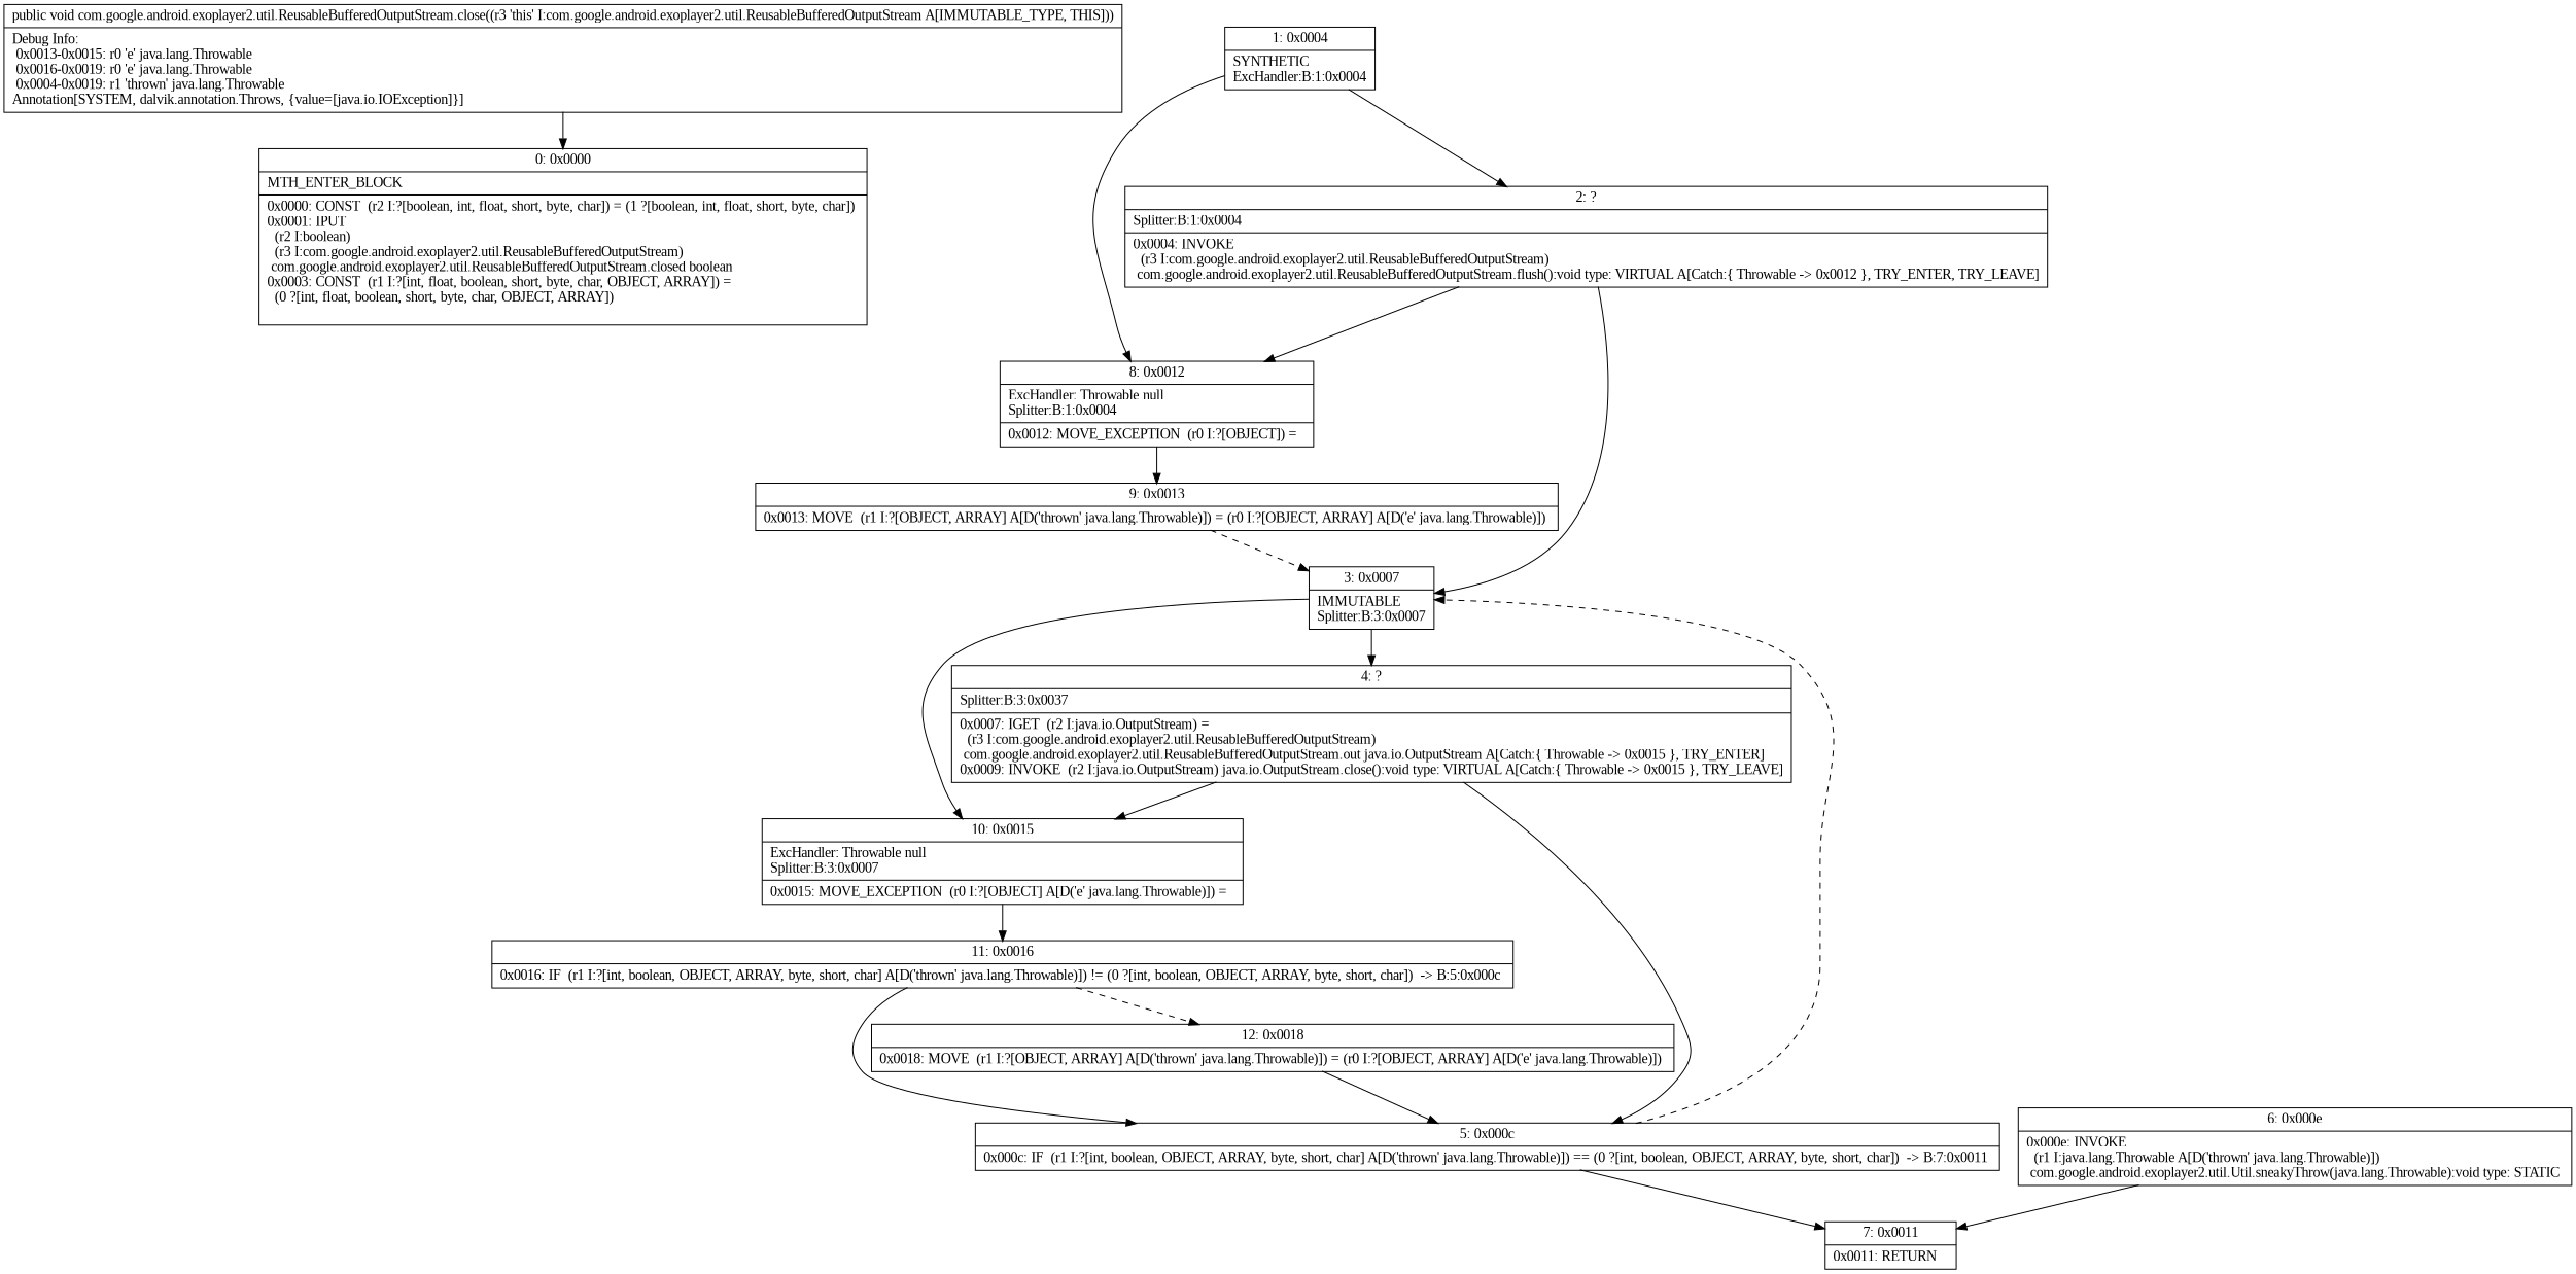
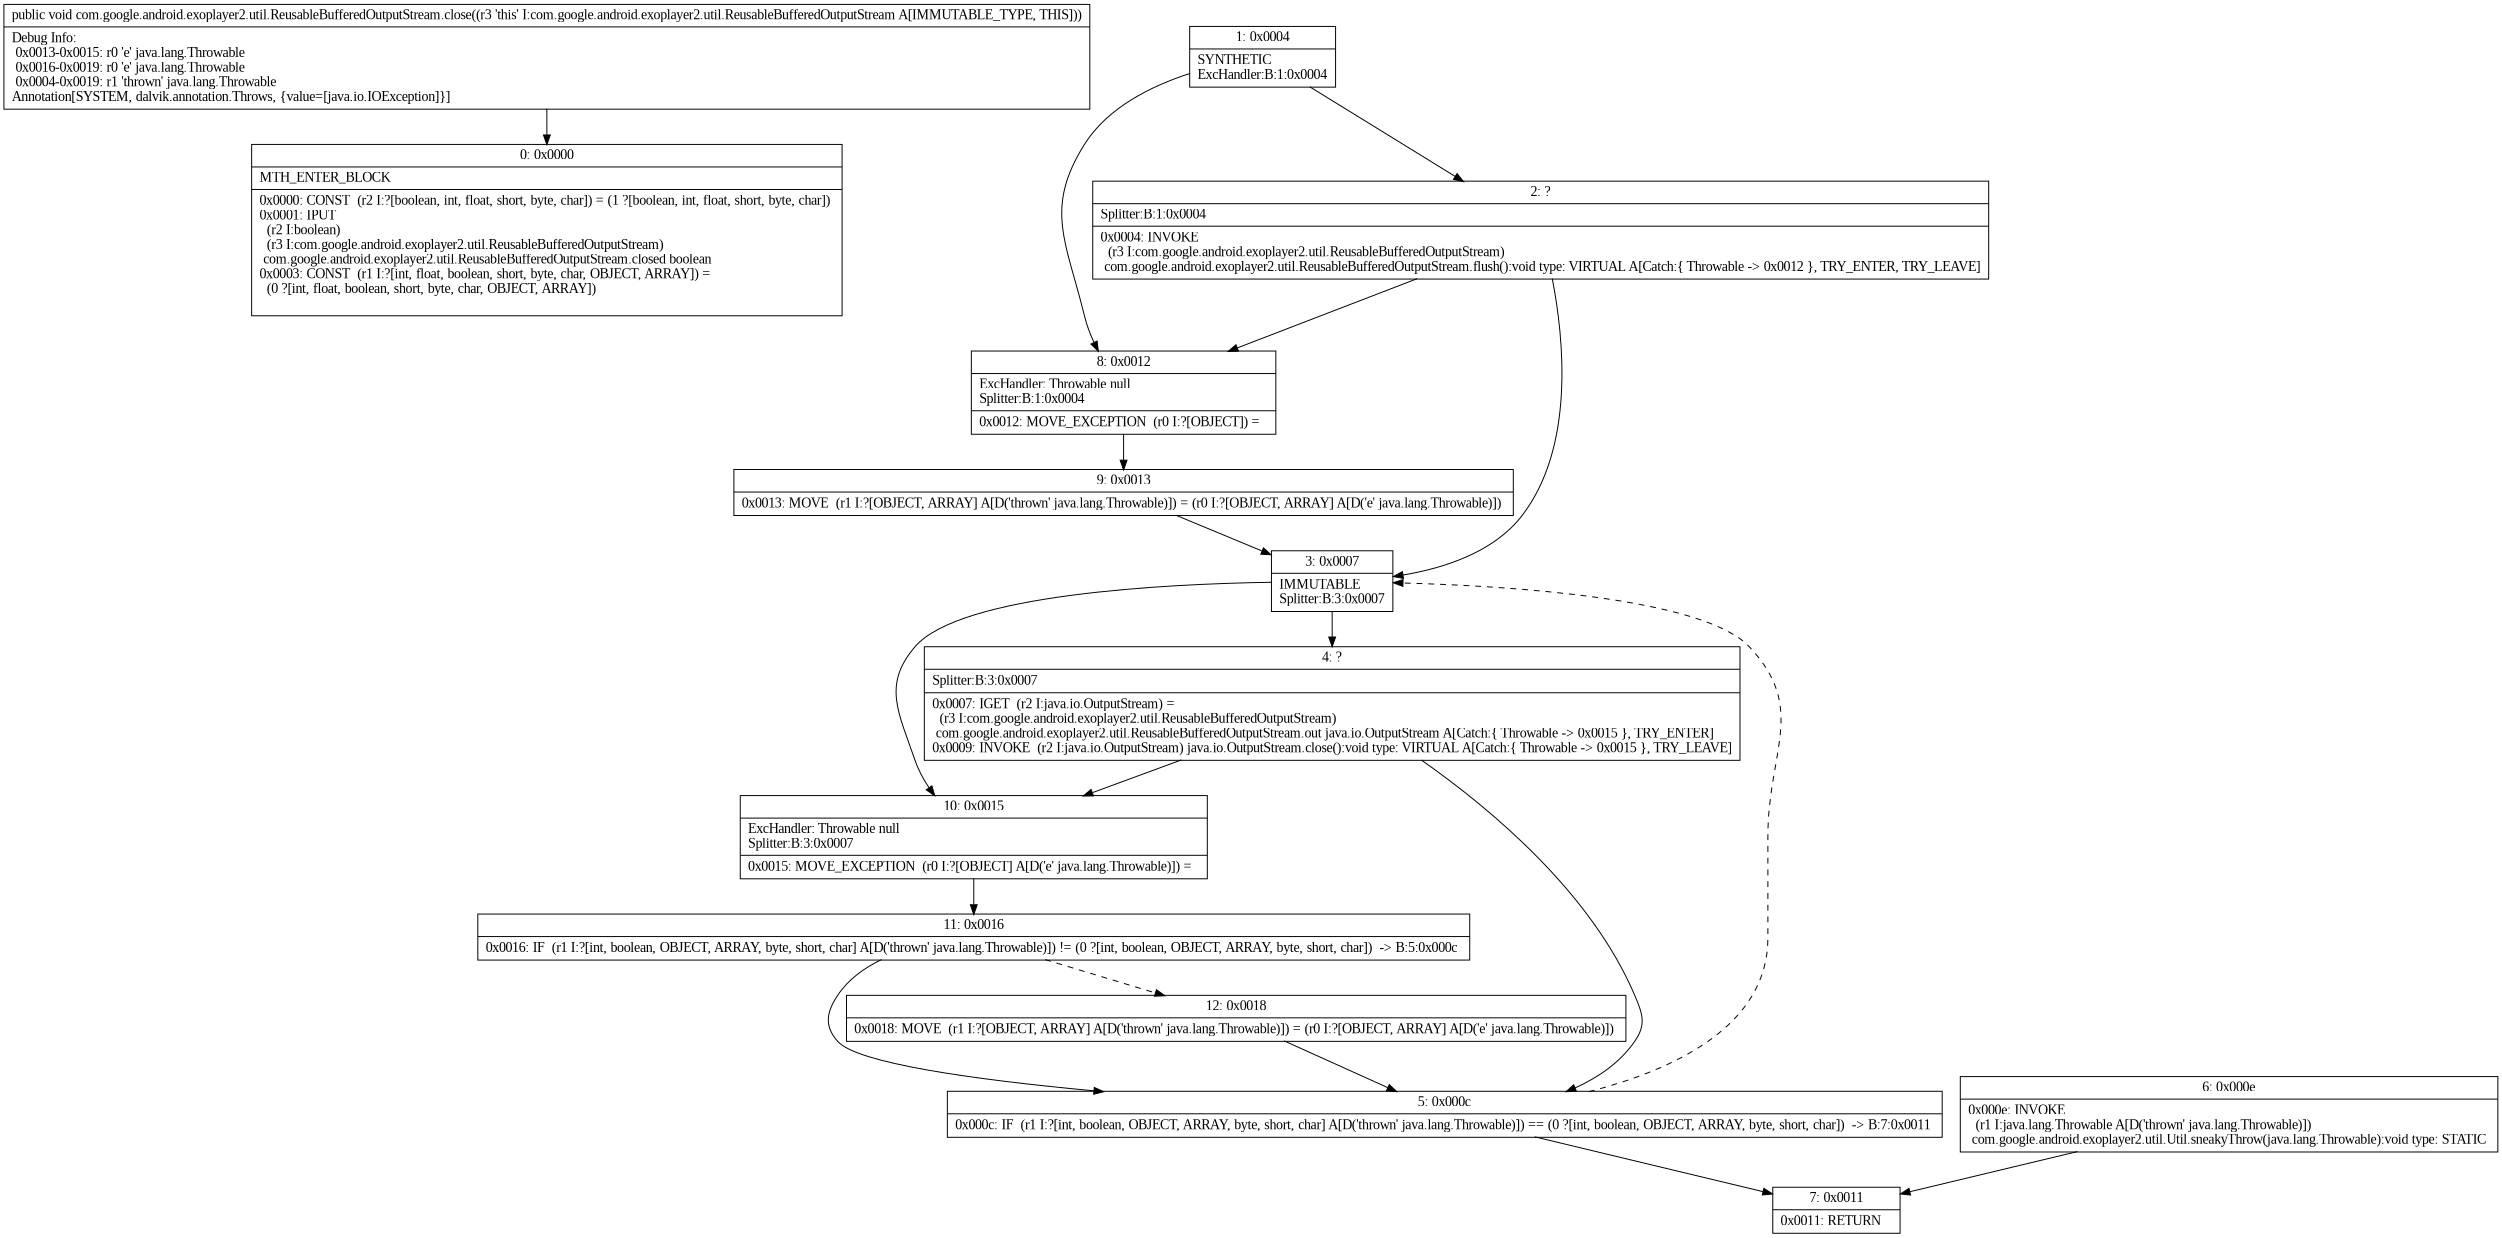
  digraph {
    fontname="Liberation Serif"
    node [fontname="Liberation Serif" shape=record]
    edge [fontname="Liberation Serif"]
    n1 [label="{0\:\ 0x0000|MTH_ENTER_BLOCK\l|0x0000: CONST  (r2 I:?[boolean, int, float, short, byte, char]) = (1 ?[boolean, int, float, short, byte, char]) \l0x0001: IPUT  \l  (r2 I:boolean)\l  (r3 I:com.google.android.exoplayer2.util.ReusableBufferedOutputStream)\l com.google.android.exoplayer2.util.ReusableBufferedOutputStream.closed boolean \l0x0003: CONST  (r1 I:?[int, float, boolean, short, byte, char, OBJECT, ARRAY]) = \l  (0 ?[int, float, boolean, short, byte, char, OBJECT, ARRAY])\l \l}"]
    n2 [label="{1\:\ 0x0004|SYNTHETIC\lExcHandler:B:1:0x0004\l}"]
    n3 [label="{2\:\ ?|Splitter:B:1:0x0004\l|0x0004: INVOKE  \l  (r3 I:com.google.android.exoplayer2.util.ReusableBufferedOutputStream)\l com.google.android.exoplayer2.util.ReusableBufferedOutputStream.flush():void type: VIRTUAL A[Catch:\{ Throwable \-\> 0x0012 \}, TRY_ENTER, TRY_LEAVE]\l}"]
    n4 [label="{8\:\ 0x0012|ExcHandler: Throwable null\lSplitter:B:1:0x0004\l|0x0012: MOVE_EXCEPTION  (r0 I:?[OBJECT]) =  \l}"]
    n5 [label="{3\:\ 0x0007|IMMUTABLE\lSplitter:B:3:0x0007\l}"]
    n6 [label="{9\:\ 0x0013|0x0013: MOVE  (r1 I:?[OBJECT, ARRAY] A[D('thrown' java.lang.Throwable)]) = (r0 I:?[OBJECT, ARRAY] A[D('e' java.lang.Throwable)]) \l}"]
-   n7 [label="{4\:\ ?|Splitter:B:3:0x0037\l|0x0007: IGET  (r2 I:java.io.OutputStream) = \l  (r3 I:com.google.android.exoplayer2.util.ReusableBufferedOutputStream)\l com.google.android.exoplayer2.util.ReusableBufferedOutputStream.out java.io.OutputStream A[Catch:\{ Throwable \-\> 0x0015 \}, TRY_ENTER]\l0x0009: INVOKE  (r2 I:java.io.OutputStream) java.io.OutputStream.close():void type: VIRTUAL A[Catch:\{ Throwable \-\> 0x0015 \}, TRY_LEAVE]\l}"]
+   n7 [label="{4\:\ ?|Splitter:B:3:0x0007\l|0x0007: IGET  (r2 I:java.io.OutputStream) = \l  (r3 I:com.google.android.exoplayer2.util.ReusableBufferedOutputStream)\l com.google.android.exoplayer2.util.ReusableBufferedOutputStream.out java.io.OutputStream A[Catch:\{ Throwable \-\> 0x0015 \}, TRY_ENTER]\l0x0009: INVOKE  (r2 I:java.io.OutputStream) java.io.OutputStream.close():void type: VIRTUAL A[Catch:\{ Throwable \-\> 0x0015 \}, TRY_LEAVE]\l}"]
    n8 [label="{10\:\ 0x0015|ExcHandler: Throwable null\lSplitter:B:3:0x0007\l|0x0015: MOVE_EXCEPTION  (r0 I:?[OBJECT] A[D('e' java.lang.Throwable)]) =  \l}"]
    n9 [label="{5\:\ 0x000c|0x000c: IF  (r1 I:?[int, boolean, OBJECT, ARRAY, byte, short, char] A[D('thrown' java.lang.Throwable)]) == (0 ?[int, boolean, OBJECT, ARRAY, byte, short, char])  \-\> B:7:0x0011 \l}"]
    n10 [label="{11\:\ 0x0016|0x0016: IF  (r1 I:?[int, boolean, OBJECT, ARRAY, byte, short, char] A[D('thrown' java.lang.Throwable)]) != (0 ?[int, boolean, OBJECT, ARRAY, byte, short, char])  \-\> B:5:0x000c \l}"]
    n11 [label="{7\:\ 0x0011|0x0011: RETURN   \l}"]
    n12 [label="{6\:\ 0x000e|0x000e: INVOKE  \l  (r1 I:java.lang.Throwable A[D('thrown' java.lang.Throwable)])\l com.google.android.exoplayer2.util.Util.sneakyThrow(java.lang.Throwable):void type: STATIC \l}"]
    n13 [label="{12\:\ 0x0018|0x0018: MOVE  (r1 I:?[OBJECT, ARRAY] A[D('thrown' java.lang.Throwable)]) = (r0 I:?[OBJECT, ARRAY] A[D('e' java.lang.Throwable)]) \l}"]
    n14 [label="{public void com.google.android.exoplayer2.util.ReusableBufferedOutputStream.close((r3 'this' I:com.google.android.exoplayer2.util.ReusableBufferedOutputStream A[IMMUTABLE_TYPE, THIS]))  | Debug Info:\l  0x0013\-0x0015: r0 'e' java.lang.Throwable\l  0x0016\-0x0019: r0 'e' java.lang.Throwable\l  0x0004\-0x0019: r1 'thrown' java.lang.Throwable\lAnnotation[SYSTEM, dalvik.annotation.Throws, \{value=[java.io.IOException]\}]\l}"]
    n2 -> n3
    n2 -> n4
    n3 -> n4
    n3 -> n5
    n4 -> n6
    n5 -> n7
    n5 -> n8
-   n6 -> n5 [style=dashed]
+   n6 -> n5
    n7 -> n8
    n7 -> n9
    n8 -> n10
    n9 -> n5 [style=dashed]
    n9 -> n11
    n10 -> n9
    n10 -> n13 [style=dashed]
    n12 -> n11
    n13 -> n9
    n14 -> n1
  }
